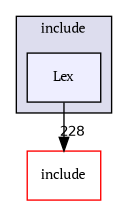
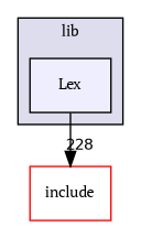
  digraph {
    compound=true
    fontname="PT Serif"
    node [fontname="PT Serif" fontsize=10 shape=box]
    n1 [fillcolor="#eeeeff" label=Lex pencolor=black style=filled]
    n2 [color=red label=include]
    subgraph cluster_1 {
      bgcolor="#ddddee"
      fontsize=10
-     label=include
+     label=lib
      pencolor=black
      n1
    }
    n1 -> n2 [headlabel=228 labeldistance=1.5 labelfontname=Helvetica labelfontsize=10 fontname="PT Serif"]
  }
